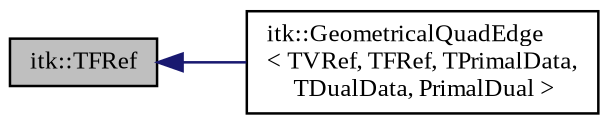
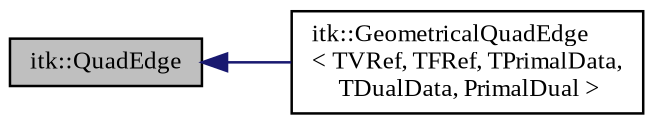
  digraph {
    rankdir=LR
    fontname="Liberation Serif"
    node [color=black fontname="Liberation Serif" fontsize=10 shape=record style=filled]
-   n1 [fillcolor=grey75 fontcolor=black height=0.2 label="itk::TFRef" width=0.4]
+   n1 [fillcolor=grey75 fontcolor=black height=0.2 label="itk::QuadEdge" width=0.4]
    n2 [fillcolor=white height=0.2 label="itk::GeometricalQuadEdge\l\< TVRef, TFRef, TPrimalData,\l TDualData, PrimalDual \>" width=0.4]
    n1 -> n2 [color=midnightblue dir=back fontname="Liberation Serif" fontsize=10 labelfontname=Helvetica labelfontsize=10 style=solid]
  }
